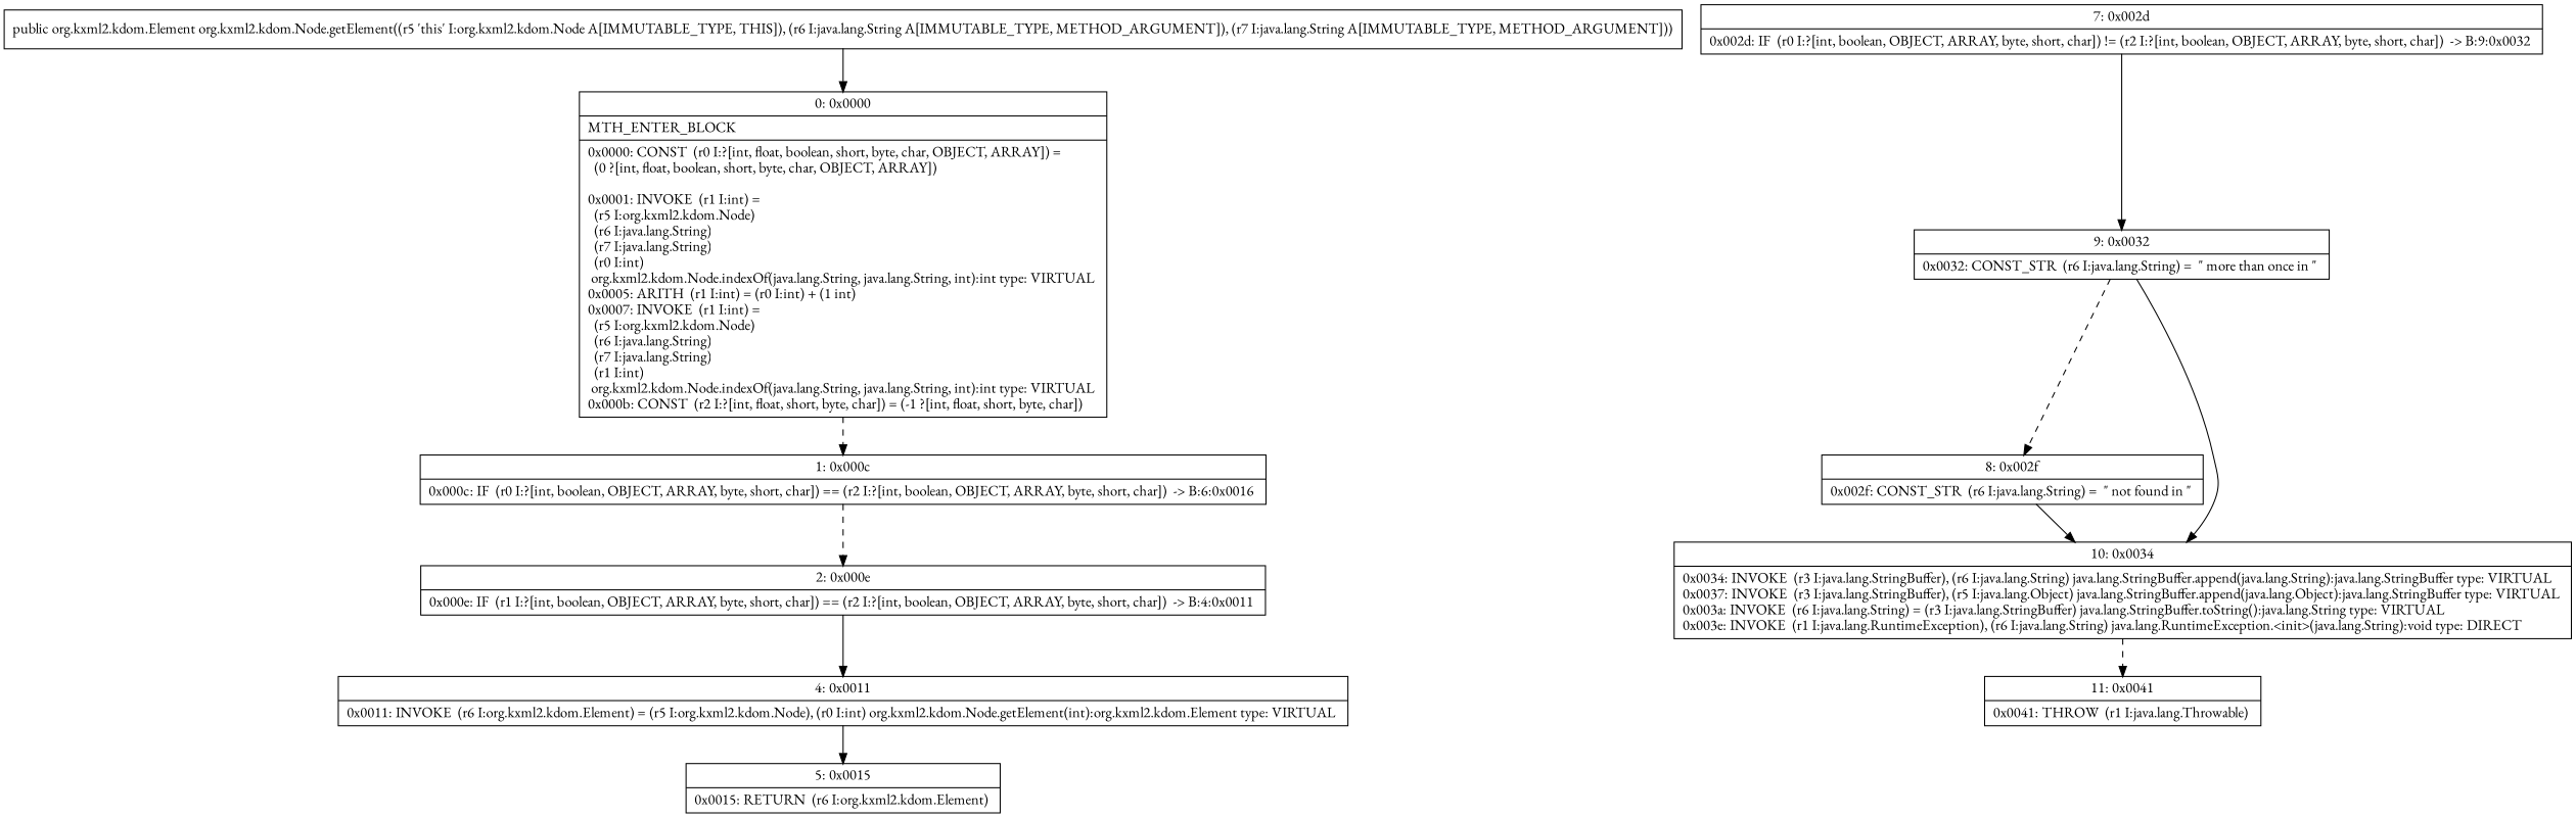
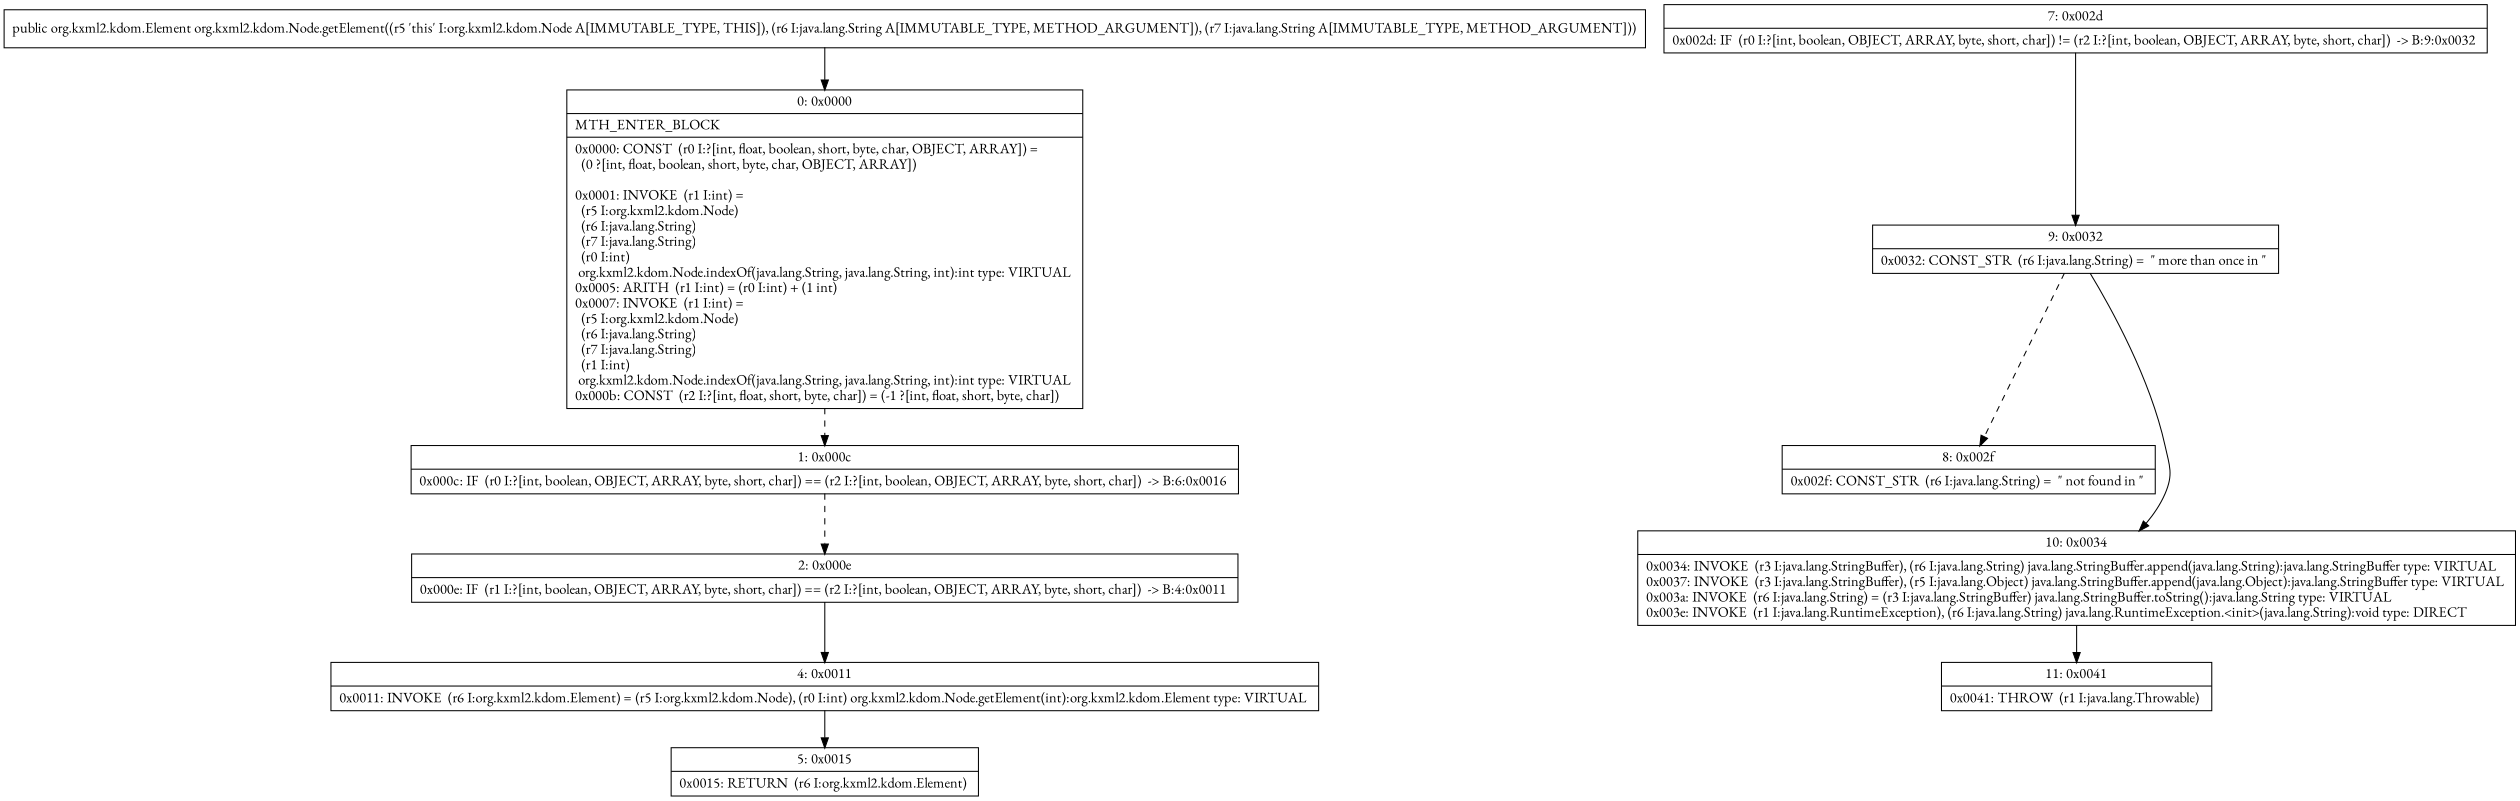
  digraph {
    fontname="EB Garamond"
    node [fontname="EB Garamond" shape=record]
    edge [fontname="EB Garamond"]
    n1 [label="{0\:\ 0x0000|MTH_ENTER_BLOCK\l|0x0000: CONST  (r0 I:?[int, float, boolean, short, byte, char, OBJECT, ARRAY]) = \l  (0 ?[int, float, boolean, short, byte, char, OBJECT, ARRAY])\l \l0x0001: INVOKE  (r1 I:int) = \l  (r5 I:org.kxml2.kdom.Node)\l  (r6 I:java.lang.String)\l  (r7 I:java.lang.String)\l  (r0 I:int)\l org.kxml2.kdom.Node.indexOf(java.lang.String, java.lang.String, int):int type: VIRTUAL \l0x0005: ARITH  (r1 I:int) = (r0 I:int) + (1 int) \l0x0007: INVOKE  (r1 I:int) = \l  (r5 I:org.kxml2.kdom.Node)\l  (r6 I:java.lang.String)\l  (r7 I:java.lang.String)\l  (r1 I:int)\l org.kxml2.kdom.Node.indexOf(java.lang.String, java.lang.String, int):int type: VIRTUAL \l0x000b: CONST  (r2 I:?[int, float, short, byte, char]) = (\-1 ?[int, float, short, byte, char]) \l}"]
    n2 [label="{1\:\ 0x000c|0x000c: IF  (r0 I:?[int, boolean, OBJECT, ARRAY, byte, short, char]) == (r2 I:?[int, boolean, OBJECT, ARRAY, byte, short, char])  \-\> B:6:0x0016 \l}"]
    n3 [label="{2\:\ 0x000e|0x000e: IF  (r1 I:?[int, boolean, OBJECT, ARRAY, byte, short, char]) == (r2 I:?[int, boolean, OBJECT, ARRAY, byte, short, char])  \-\> B:4:0x0011 \l}"]
    n4 [label="{4\:\ 0x0011|0x0011: INVOKE  (r6 I:org.kxml2.kdom.Element) = (r5 I:org.kxml2.kdom.Node), (r0 I:int) org.kxml2.kdom.Node.getElement(int):org.kxml2.kdom.Element type: VIRTUAL \l}"]
    n5 [label="{5\:\ 0x0015|0x0015: RETURN  (r6 I:org.kxml2.kdom.Element) \l}"]
    n6 [label="{7\:\ 0x002d|0x002d: IF  (r0 I:?[int, boolean, OBJECT, ARRAY, byte, short, char]) != (r2 I:?[int, boolean, OBJECT, ARRAY, byte, short, char])  \-\> B:9:0x0032 \l}"]
    n7 [label="{9\:\ 0x0032|0x0032: CONST_STR  (r6 I:java.lang.String) =  \" more than once in \" \l}"]
    n8 [label="{8\:\ 0x002f|0x002f: CONST_STR  (r6 I:java.lang.String) =  \" not found in \" \l}"]
    n9 [label="{10\:\ 0x0034|0x0034: INVOKE  (r3 I:java.lang.StringBuffer), (r6 I:java.lang.String) java.lang.StringBuffer.append(java.lang.String):java.lang.StringBuffer type: VIRTUAL \l0x0037: INVOKE  (r3 I:java.lang.StringBuffer), (r5 I:java.lang.Object) java.lang.StringBuffer.append(java.lang.Object):java.lang.StringBuffer type: VIRTUAL \l0x003a: INVOKE  (r6 I:java.lang.String) = (r3 I:java.lang.StringBuffer) java.lang.StringBuffer.toString():java.lang.String type: VIRTUAL \l0x003e: INVOKE  (r1 I:java.lang.RuntimeException), (r6 I:java.lang.String) java.lang.RuntimeException.\<init\>(java.lang.String):void type: DIRECT \l}"]
    n10 [label="{11\:\ 0x0041|0x0041: THROW  (r1 I:java.lang.Throwable) \l}"]
    n11 [label="{public org.kxml2.kdom.Element org.kxml2.kdom.Node.getElement((r5 'this' I:org.kxml2.kdom.Node A[IMMUTABLE_TYPE, THIS]), (r6 I:java.lang.String A[IMMUTABLE_TYPE, METHOD_ARGUMENT]), (r7 I:java.lang.String A[IMMUTABLE_TYPE, METHOD_ARGUMENT])) }"]
    n1 -> n2 [style=dashed]
    n2 -> n3 [style=dashed]
    n3 -> n4
    n4 -> n5
    n6 -> n7
    n7 -> n8 [style=dashed]
    n7 -> n9
-   n8 -> n9
-   n9 -> n10 [style=dashed]
+   n9 -> n10
    n11 -> n1
  }
